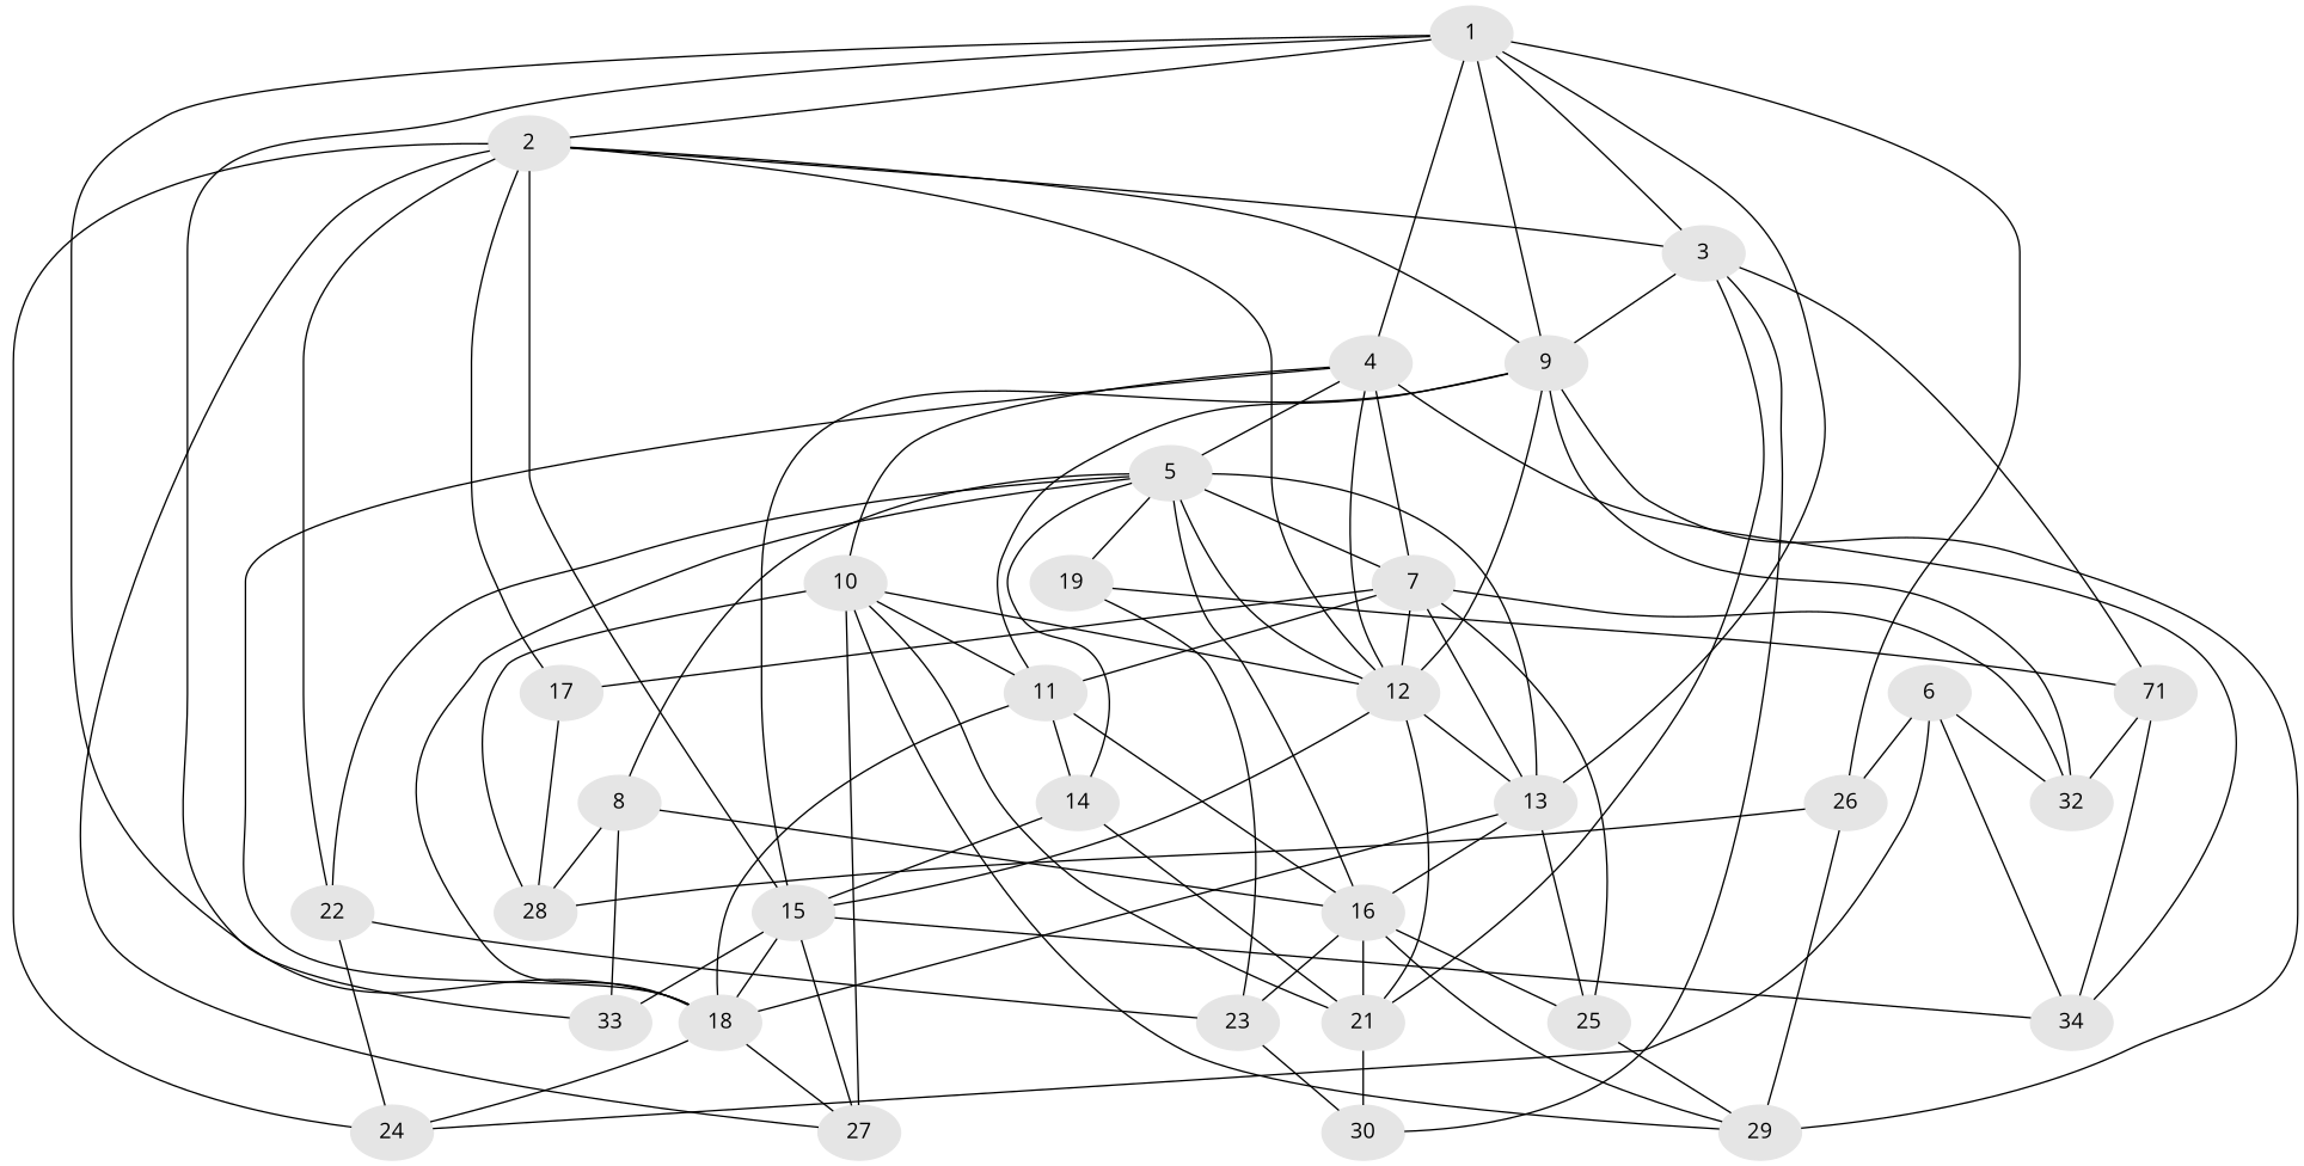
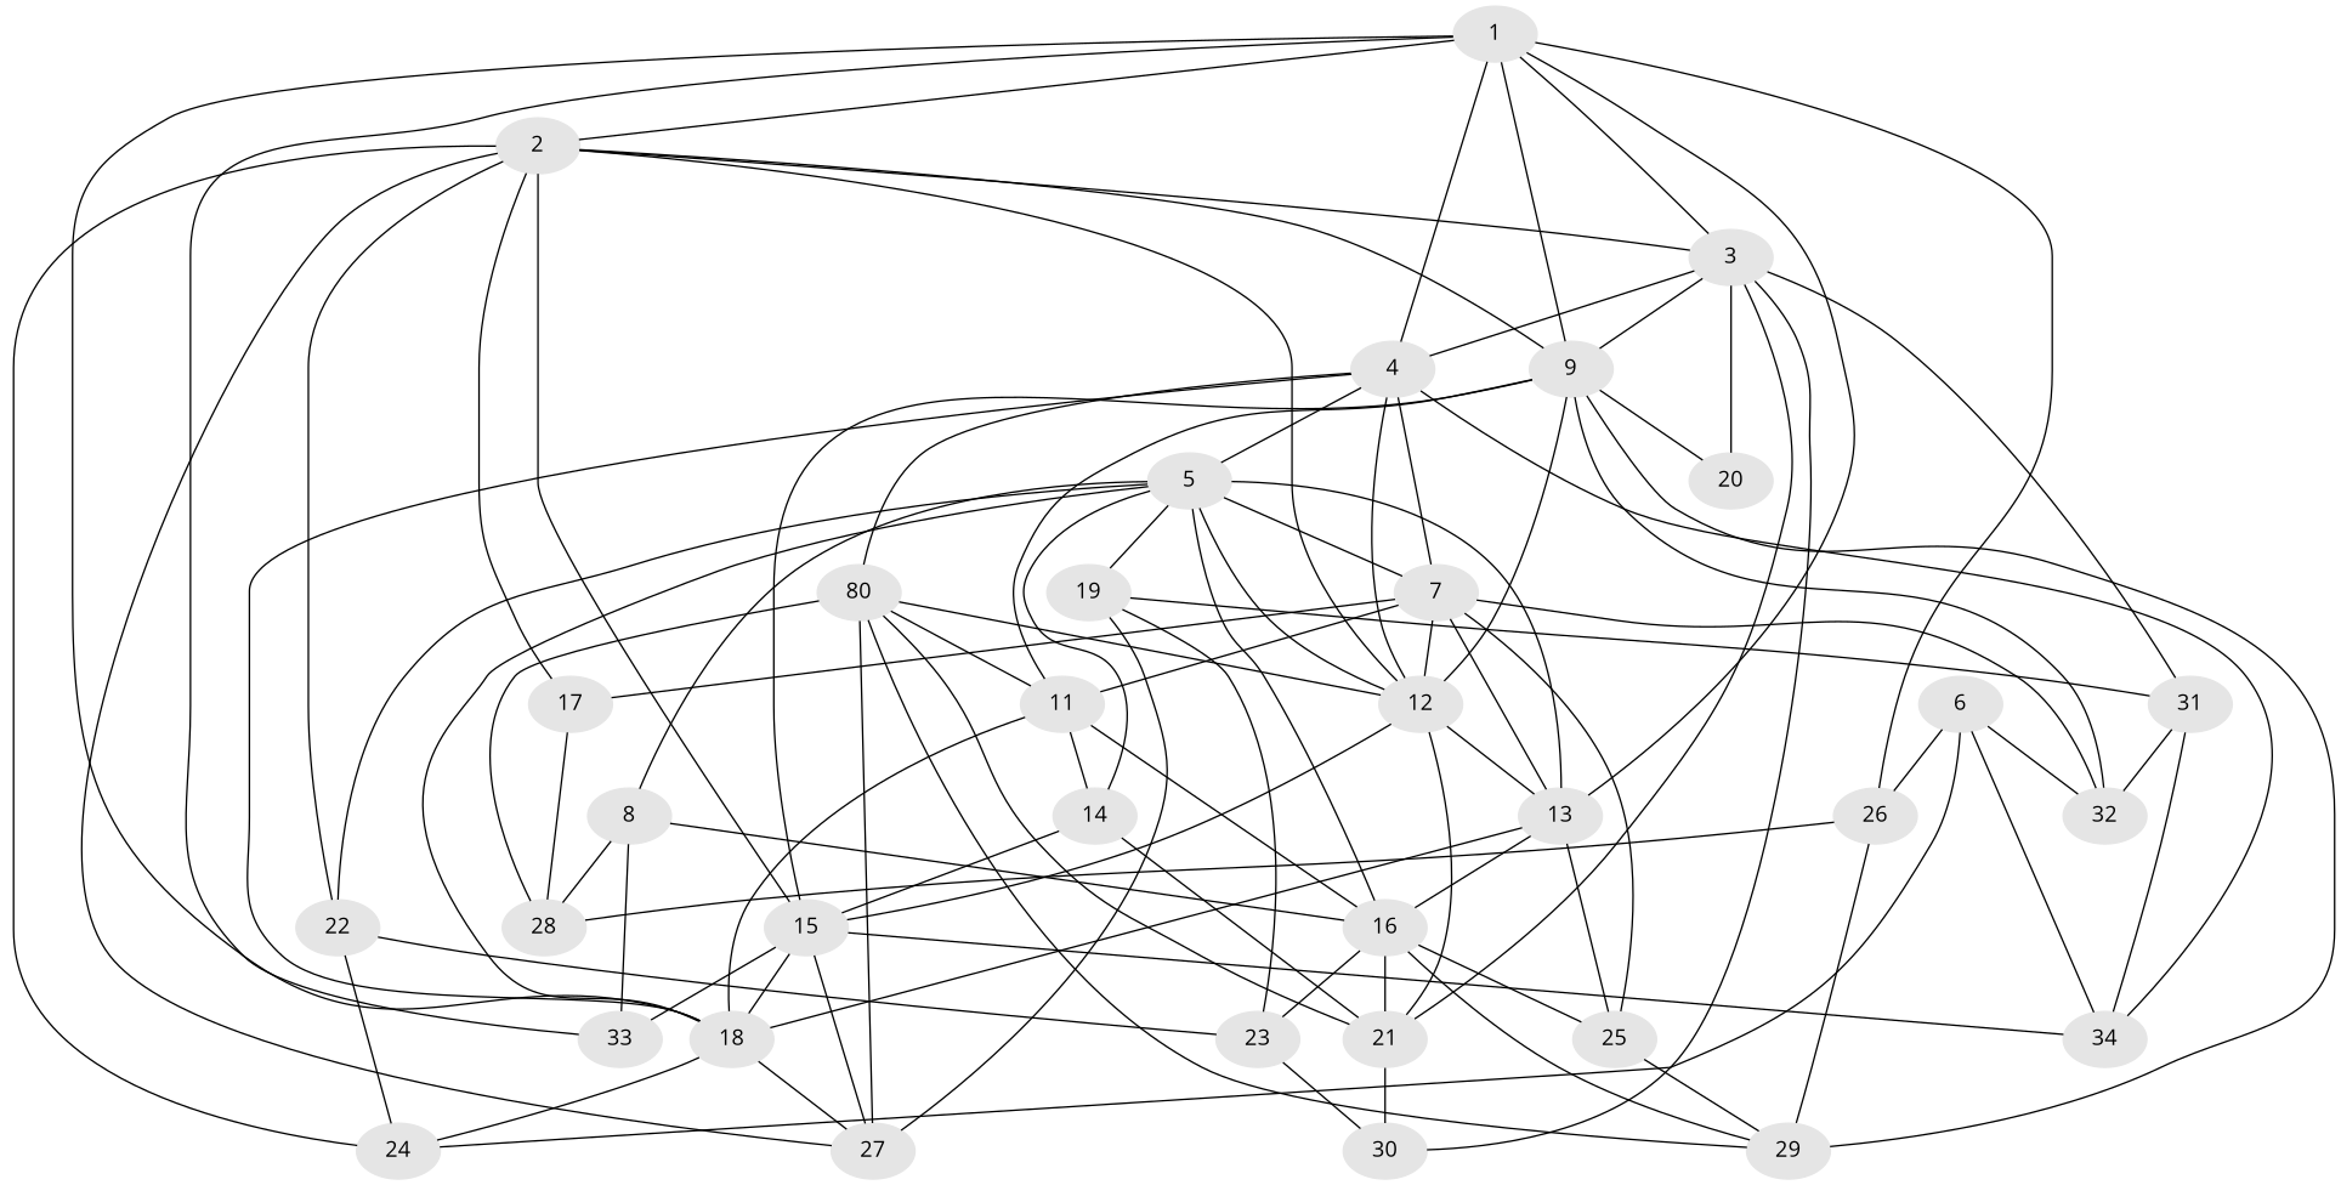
  graph {
    fontname="Open Sans"
    node [color=gray90 fontname="Open Sans" style=filled]
    edge [fontname="Open Sans" weight=1.0]
    1
    2
    3
    4
    9
    13
    18
    26
    33
    12
    15
    17
    22
    24
    27
+   20
    21
    30
-   31 [label=71]
+   31
    7
    5
-   10
+   10 [label=80]
    34
    32
    11
    29
    16
    25
    28
    23
    8
    14
    19
    6
    1 -- 2
    1 -- 3
    1 -- 4
    1 -- 9
    1 -- 13
    1 -- 18
    1 -- 26
    1 -- 33
    2 -- 3
    2 -- 9
    2 -- 12
    2 -- 15 [weight=2.0]
    2 -- 17 [weight=2.0]
    2 -- 22
    2 -- 24
    2 -- 27
+   3 -- 4
    3 -- 9
+   3 -- 20 [weight=3.0]
    3 -- 21
    3 -- 30
    3 -- 31
    4 -- 18
    4 -- 12
    4 -- 7
    4 -- 5
    4 -- 10
    4 -- 34
    9 -- 12
    9 -- 15
+   9 -- 20
    9 -- 32
    9 -- 11
    9 -- 29 [weight=2.0]
    13 -- 18
    13 -- 16 [weight=2.0]
    13 -- 25
    18 -- 24
    18 -- 27
    26 -- 29
    26 -- 28
    12 -- 13
    12 -- 15
    12 -- 21
    15 -- 18
    15 -- 33 [weight=2.0]
    15 -- 27
    15 -- 34
    17 -- 28
    22 -- 24
    22 -- 23
    21 -- 30 [weight=2.0]
    31 -- 34
    31 -- 32
    7 -- 13
    7 -- 12 [weight=2.0]
    7 -- 17 [weight=3.0]
    7 -- 32
    7 -- 11
    7 -- 25
    5 -- 13 [weight=3.0]
    5 -- 18
    5 -- 12
    5 -- 22
    5 -- 7
    5 -- 16
    5 -- 8
    5 -- 14
    5 -- 19
    10 -- 12
    10 -- 27 [weight=2.0]
    10 -- 21
    10 -- 11
    10 -- 29
    10 -- 28
    11 -- 18
    11 -- 16
    11 -- 14
    16 -- 21 [weight=2.0]
    16 -- 29
    16 -- 25
    16 -- 23
    25 -- 29
    23 -- 30
    8 -- 33
    8 -- 16
    8 -- 28
    14 -- 15
    14 -- 21
+   19 -- 27
    19 -- 31
    19 -- 23
    6 -- 26
    6 -- 24
    6 -- 34
    6 -- 32
  }
